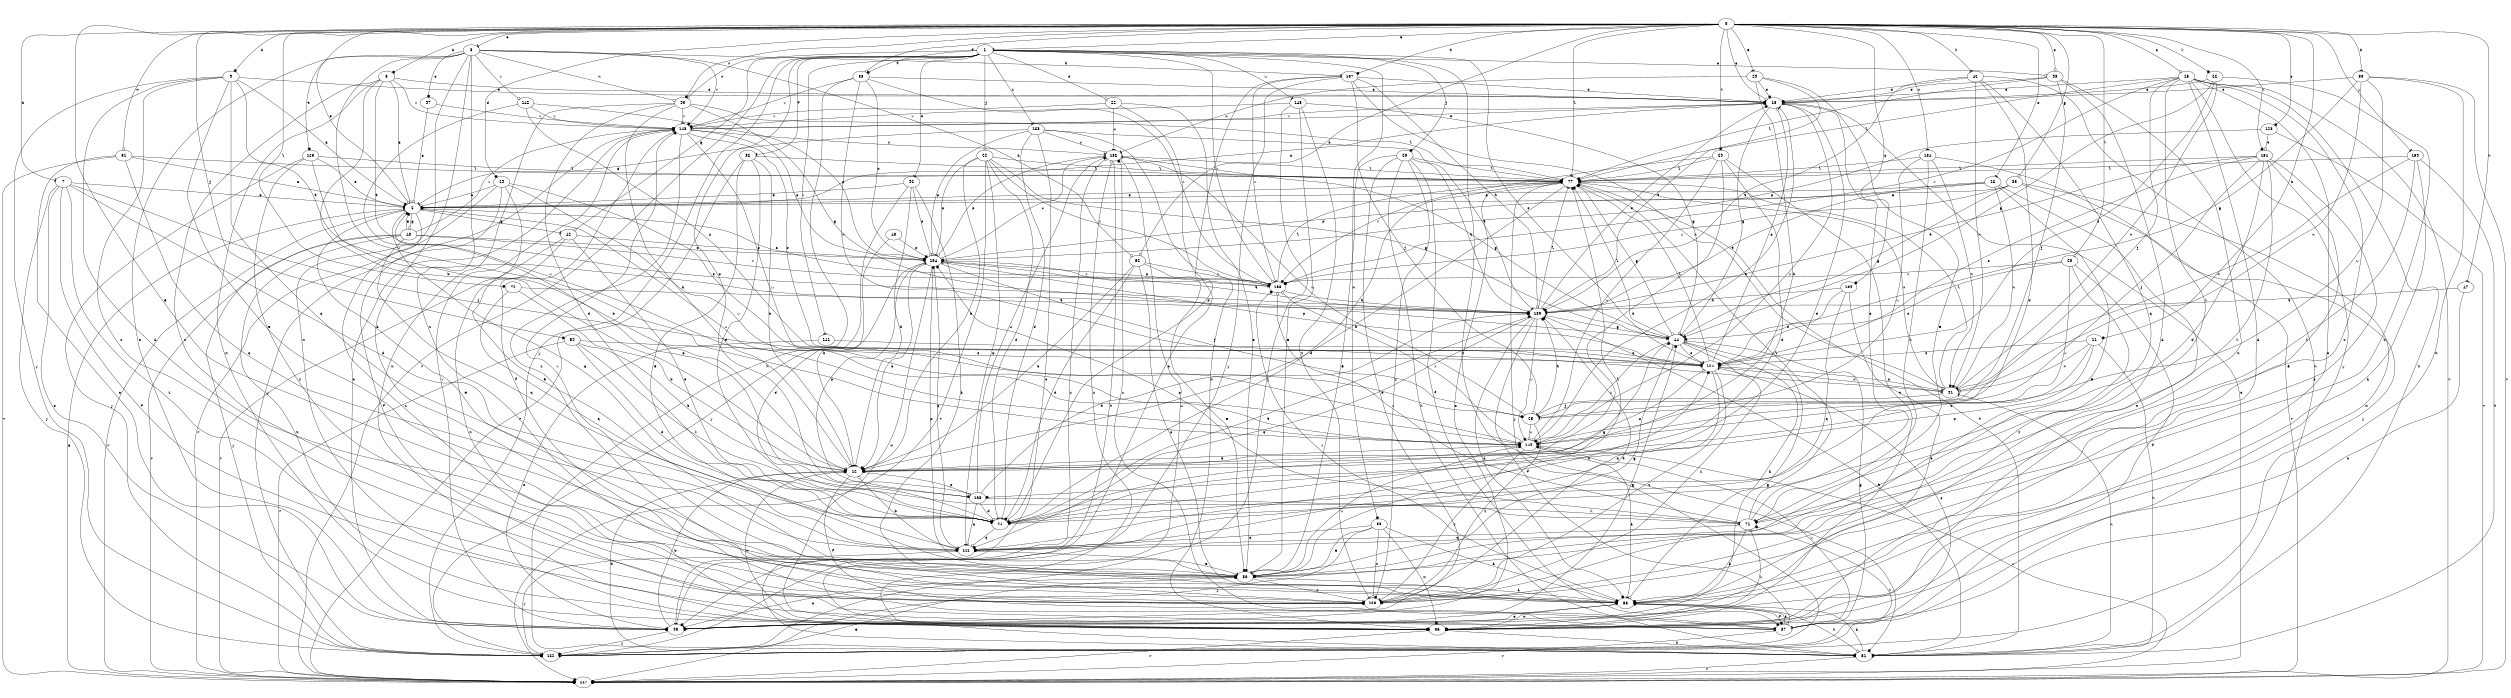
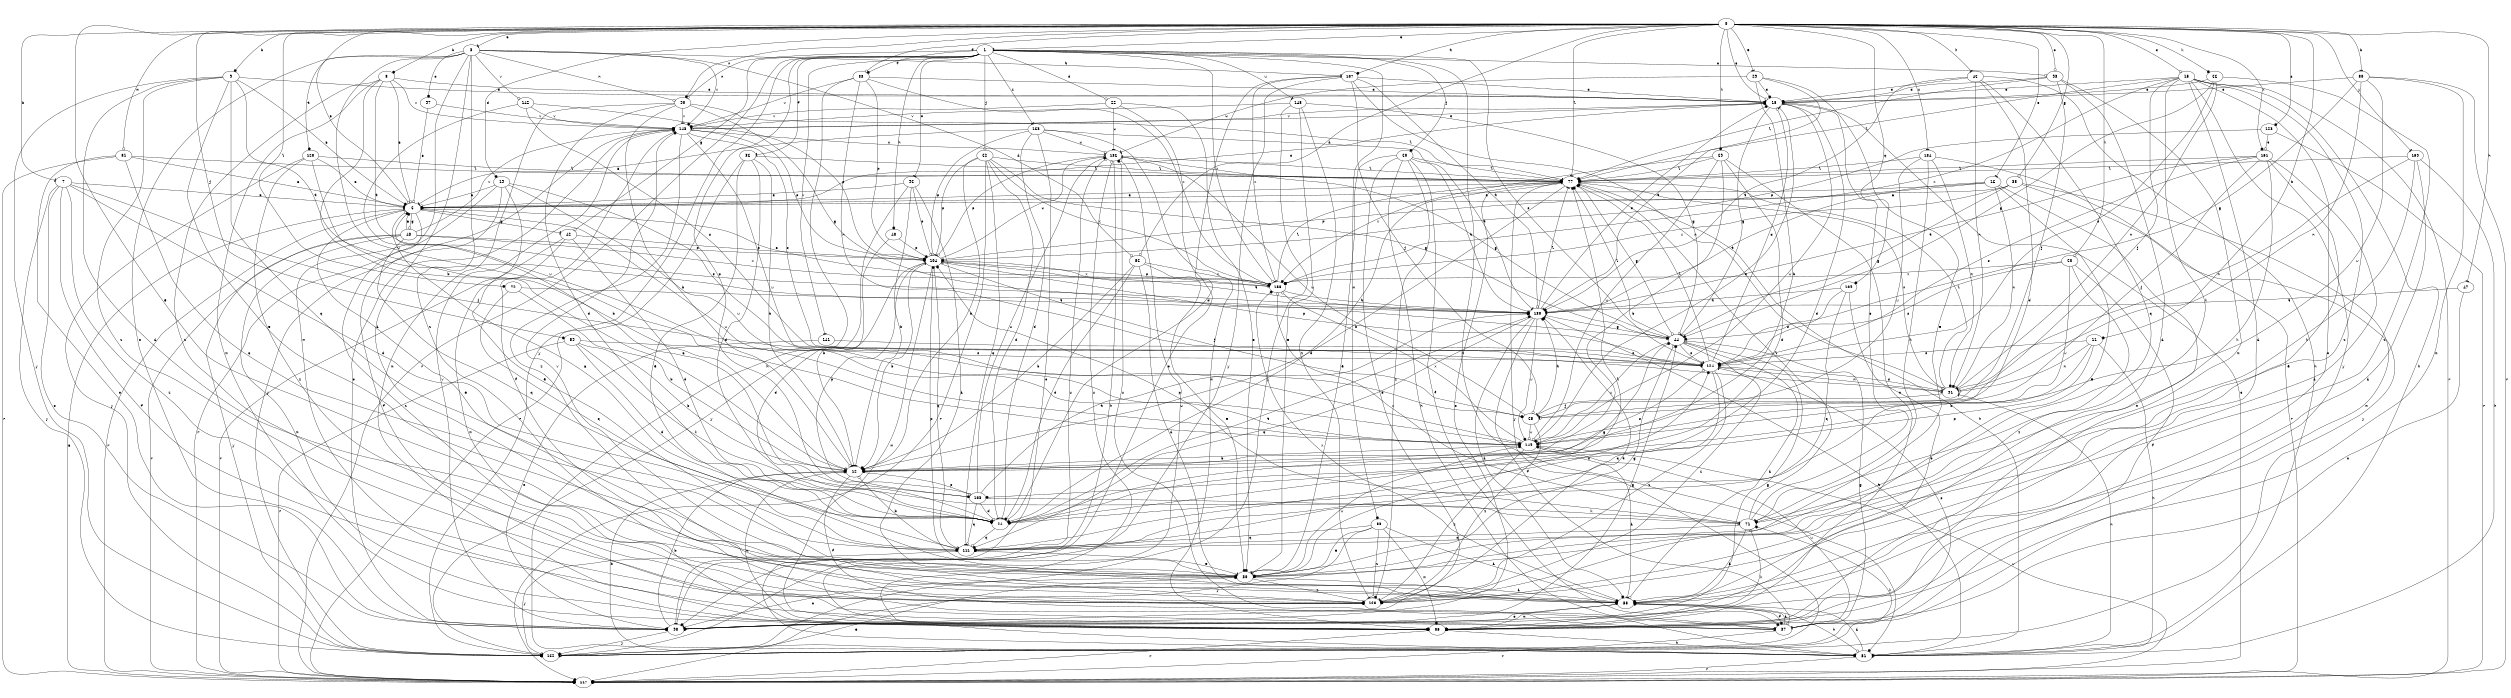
  strict digraph {
    fontname="DejaVu Sans Mono"
    node [fontname="DejaVu Sans Mono"]
    edge [arrowhead=odot fontname="DejaVu Sans Mono"]
    0
    1
    3
    6
    7
    8
    9
    n8 [label=80]
    11
    15
    16
    18
    19
    29
    30
    33
    38
    46
    47
    56
    59
    66
    68
    69
    72
    77
    81
    90
    93
    109
    123
    n32 [label=107]
    134
    151
    159
    22
    36
    42
    48
    51
    60
    62
    83
    96
    103
    117
    124
    141
    148
    155
    162
    163
    58
    85
    97
    98
    128
    142
    143
    149
    168
    43
    24
    37
    65
    12
    130
    111
    44
    91
    71
    104
    136
    0 -> 1 [arrowhead=tee label=a]
    0 -> 3 [arrowhead=tee label=a]
    0 -> 6 [label=a]
    0 -> 7 [arrowhead=tee label=b]
    0 -> 8 [arrowhead=dot label=b]
    0 -> 9 [arrowhead=dot label=b]
    0 -> n8 [arrowhead=tee label=b]
    0 -> 11 [arrowhead=dot label=b]
    0 -> 15 [label=c]
    0 -> 16 [arrowhead=tee label=c]
    0 -> 18 [label=c]
    0 -> 19 [arrowhead=dot label=d]
    0 -> 29 [arrowhead=tee label=e]
    0 -> 30 [label=e]
    0 -> 33 [label=f]
    0 -> 38 [label=g]
    0 -> 46 [arrowhead=tee label=h]
    0 -> 47 [arrowhead=tee label=h]
    0 -> 56 [label=i]
    0 -> 59 [arrowhead=dot label=j]
    0 -> 66 [arrowhead=dot label=k]
    0 -> 68 [label=k]
    0 -> 69 [arrowhead=dot label=k]
    0 -> 72 [arrowhead=dot label=l]
    0 -> 77 [arrowhead=tee label=l]
    0 -> 81 [label=m]
    0 -> 90 [arrowhead=dot label=n]
    0 -> 93 [label=o]
    0 -> 109 [arrowhead=dot label=q]
    0 -> 123 [arrowhead=dot label=s]
    0 -> n32 [arrowhead=dot label=t]
    0 -> 134 [arrowhead=tee label=u]
    0 -> 151 [arrowhead=dot label=x]
    0 -> 159 [arrowhead=tee label=y]
    1 -> 33 [arrowhead=dot label=f]
    1 -> 90 [label=n]
    1 -> 93 [label=o]
    1 -> 22 [label=d]
    1 -> 36 [arrowhead=tee label=f]
    1 -> 42 [label=g]
+   1 -> 48 [arrowhead=dot label=h]
    1 -> 51 [arrowhead=dot label=h]
    1 -> 60 [arrowhead=dot label=j]
    1 -> 62 [label=j]
    1 -> 83 [arrowhead=dot label=m]
    1 -> 96 [arrowhead=tee label=o]
    1 -> 103 [arrowhead=dot label=p]
    1 -> 117 [label=r]
    1 -> 124 [label=s]
    1 -> 141 [arrowhead=tee label=v]
    1 -> 148 [arrowhead=tee label=w]
    1 -> 155 [label=x]
    1 -> 162 [label=y]
    1 -> 163 [arrowhead=tee label=z]
    3 -> 56 [label=i]
    3 -> 90 [label=n]
    3 -> n32 [arrowhead=tee label=t]
    3 -> 58 [arrowhead=dot label=i]
    3 -> 85 [label=m]
    3 -> 97 [arrowhead=dot label=o]
    3 -> 98 [arrowhead=tee label=o]
    3 -> 128 [arrowhead=dot label=t]
    3 -> 142 [label=v]
    3 -> 143 [arrowhead=dot label=v]
    3 -> 149 [label=w]
    3 -> 168 [arrowhead=tee label=z]
    6 -> 18 [arrowhead=tee label=c]
    6 -> 30 [arrowhead=tee label=e]
    6 -> 42 [arrowhead=tee label=g]
    6 -> 117 [arrowhead=dot label=r]
    6 -> 149 [arrowhead=tee label=w]
    6 -> 168 [label=z]
    6 -> 43 [label=g]
    7 -> 6 [arrowhead=tee label=a]
    7 -> 162 [arrowhead=dot label=y]
    7 -> 98 [arrowhead=dot label=o]
    7 -> 168 [arrowhead=tee label=z]
    7 -> 24 [arrowhead=tee label=d]
    7 -> 37 [label=f]
    7 -> 65 [label=j]
    8 -> 6 [label=a]
    8 -> 18 [arrowhead=tee label=c]
    8 -> 85 [arrowhead=tee label=m]
    8 -> 143 [arrowhead=dot label=v]
    8 -> 168 [arrowhead=tee label=z]
    8 -> 12 [label=b]
    8 -> 130 [arrowhead=tee label=t]
    9 -> 6 [arrowhead=dot label=a]
    9 -> 18 [arrowhead=dot label=c]
    9 -> 30 [arrowhead=dot label=e]
    9 -> 162 [arrowhead=dot label=y]
    9 -> 58 [arrowhead=dot label=i]
    9 -> 168 [label=z]
    9 -> 130 [arrowhead=tee label=t]
    9 -> 111 [label=q]
    n8 -> 18 [arrowhead=tee label=c]
    n8 -> 117 [label=r]
    n8 -> 85 [arrowhead=dot label=m]
    n8 -> 149 [arrowhead=dot label=w]
    n8 -> 44 [arrowhead=dot label=g]
    n8 -> 91 [label=n]
    11 -> 51 [arrowhead=tee label=h]
    11 -> 103 [arrowhead=dot label=p]
    11 -> 124 [arrowhead=dot label=s]
    11 -> 12 [arrowhead=dot label=b]
    11 -> 91 [label=n]
    15 -> 18 [label=c]
    15 -> 77 [arrowhead=dot label=l]
    15 -> 51 [arrowhead=tee label=h]
    15 -> 117 [arrowhead=dot label=r]
    15 -> 155 [arrowhead=dot label=x]
    15 -> 162 [arrowhead=tee label=y]
    15 -> 58 [label=i]
    15 -> 98 [label=o]
    15 -> 168 [arrowhead=dot label=z]
    15 -> 65 [arrowhead=tee label=j]
    15 -> 71 [arrowhead=tee label=k]
    16 -> 6 [arrowhead=dot label=a]
    16 -> 30 [arrowhead=dot label=e]
    16 -> 85 [label=m]
    16 -> 130 [arrowhead=tee label=t]
    16 -> 91 [label=n]
    16 -> 104 [label=p]
    18 -> 143 [label=v]
    18 -> 149 [arrowhead=dot label=w]
    18 -> 24 [label=d]
    18 -> 44 [arrowhead=tee label=g]
    19 -> 6 [label=a]
    19 -> 30 [arrowhead=tee label=e]
    19 -> 117 [label=r]
    19 -> 124 [label=s]
    19 -> 149 [arrowhead=dot label=w]
    19 -> 37 [label=f]
    29 -> 18 [arrowhead=dot label=c]
    29 -> 30 [arrowhead=dot label=e]
    29 -> 12 [label=b]
    29 -> 130 [arrowhead=tee label=t]
    29 -> 136 [arrowhead=tee label=u]
    30 -> 77 [arrowhead=dot label=l]
    30 -> 58 [arrowhead=tee label=i]
    30 -> 98 [arrowhead=tee label=o]
    30 -> 149 [arrowhead=dot label=w]
    30 -> 168 [label=z]
    30 -> 44 [label=g]
    30 -> 104 [arrowhead=dot label=p]
    33 -> 18 [label=c]
    33 -> 51 [arrowhead=tee label=h]
    33 -> 155 [arrowhead=tee label=x]
    33 -> 143 [arrowhead=dot label=v]
    33 -> 91 [label=n]
    33 -> 104 [label=p]
    38 -> 6 [arrowhead=tee label=a]
    38 -> 155 [arrowhead=dot label=x]
    38 -> 162 [label=y]
    38 -> 85 [arrowhead=dot label=m]
    38 -> 44 [label=g]
    46 -> 18 [arrowhead=dot label=c]
    46 -> 51 [label=h]
    46 -> 24 [arrowhead=dot label=d]
    46 -> 130 [arrowhead=dot label=t]
    46 -> 111 [arrowhead=dot label=q]
    46 -> 91 [arrowhead=dot label=n]
    47 -> 85 [arrowhead=tee label=m]
    47 -> 130 [arrowhead=tee label=t]
    56 -> 30 [arrowhead=dot label=e]
    56 -> 155 [arrowhead=dot label=x]
    56 -> 58 [arrowhead=tee label=i]
    56 -> 24 [arrowhead=dot label=d]
    56 -> 12 [arrowhead=dot label=b]
    59 -> 117 [arrowhead=tee label=r]
    59 -> 124 [arrowhead=tee label=s]
    59 -> 24 [arrowhead=tee label=d]
    59 -> 12 [arrowhead=tee label=b]
    59 -> 71 [label=k]
    66 -> 18 [label=c]
    66 -> 124 [arrowhead=tee label=s]
    66 -> 168 [arrowhead=dot label=z]
    66 -> 44 [arrowhead=dot label=g]
    66 -> 91 [arrowhead=tee label=n]
    68 -> 124 [arrowhead=dot label=s]
    68 -> 155 [arrowhead=dot label=x]
    68 -> 149 [label=w]
    68 -> 168 [arrowhead=tee label=z]
    68 -> 37 [arrowhead=tee label=f]
    69 -> 77 [arrowhead=tee label=l]
    69 -> 155 [arrowhead=dot label=x]
    69 -> 85 [arrowhead=tee label=m]
    69 -> 149 [label=w]
    69 -> 24 [label=d]
    69 -> 12 [label=b]
    72 -> 12 [arrowhead=dot label=b]
    72 -> 130 [label=t]
    72 -> 111 [arrowhead=dot label=q]
    77 -> 6 [arrowhead=tee label=a]
    77 -> 51 [label=h]
    77 -> 162 [label=y]
    77 -> 98 [arrowhead=tee label=o]
    77 -> 24 [arrowhead=dot label=d]
    77 -> 12 [arrowhead=dot label=b]
    77 -> 44 [label=g]
    77 -> 91 [label=n]
    81 -> 6 [arrowhead=tee label=a]
    81 -> 77 [arrowhead=tee label=l]
    81 -> 117 [label=r]
    81 -> 98 [label=o]
    81 -> 111 [label=q]
    90 -> 77 [arrowhead=tee label=l]
    90 -> 85 [arrowhead=dot label=m]
    90 -> 143 [arrowhead=tee label=v]
    90 -> 24 [arrowhead=tee label=d]
    90 -> 12 [label=b]
    90 -> 44 [label=g]
    93 -> 18 [arrowhead=tee label=c]
    93 -> 77 [arrowhead=dot label=l]
    93 -> 58 [arrowhead=dot label=i]
    93 -> 85 [arrowhead=tee label=m]
    93 -> 65 [arrowhead=tee label=j]
    109 -> 124 [arrowhead=dot label=s]
    109 -> 98 [arrowhead=tee label=o]
    109 -> 130 [label=t]
    109 -> 111 [arrowhead=tee label=q]
    123 -> 151 [label=c]
    123 -> 117 [arrowhead=tee label=r]
    123 -> 104 [arrowhead=dot label=p]
    n32 -> 18 [arrowhead=tee label=c]
    n32 -> 155 [arrowhead=tee label=x]
    n32 -> 162 [label=y]
    n32 -> 24 [label=d]
    n32 -> 65 [label=j]
    n32 -> 130 [label=t]
    n32 -> 91 [label=n]
    134 -> 77 [label=l]
    134 -> 117 [arrowhead=dot label=r]
    134 -> 149 [label=w]
    134 -> 91 [arrowhead=dot label=n]
    134 -> 71 [arrowhead=tee label=k]
    151 -> 30 [arrowhead=tee label=e]
    151 -> 77 [label=l]
    151 -> 124 [label=s]
    151 -> 58 [arrowhead=dot label=i]
-   151 -> 24 [label=d]
    151 -> 65 [label=j]
    151 -> 130 [arrowhead=tee label=t]
    151 -> 71 [arrowhead=dot label=k]
    159 -> 77 [arrowhead=dot label=l]
    159 -> 51 [arrowhead=tee label=h]
    159 -> 58 [arrowhead=tee label=i]
    159 -> 91 [arrowhead=tee label=n]
    159 -> 71 [arrowhead=tee label=k]
    22 -> 30 [arrowhead=dot label=e]
    22 -> 98 [arrowhead=dot label=o]
    22 -> 143 [arrowhead=tee label=v]
    22 -> 136 [arrowhead=tee label=u]
    36 -> 30 [label=e]
    36 -> 77 [arrowhead=dot label=l]
    36 -> 117 [label=r]
    36 -> 24 [arrowhead=dot label=d]
    36 -> 12 [arrowhead=tee label=b]
    42 -> 117 [label=r]
    42 -> 85 [label=m]
    42 -> 24 [arrowhead=dot label=d]
    42 -> 104 [arrowhead=dot label=p]
    48 -> 12 [arrowhead=tee label=b]
    48 -> 104 [arrowhead=dot label=p]
    51 -> 117 [arrowhead=tee label=r]
    51 -> 58 [arrowhead=tee label=i]
    51 -> 12 [arrowhead=dot label=b]
    51 -> 130 [arrowhead=tee label=t]
    51 -> 91 [arrowhead=tee label=n]
    51 -> 136 [label=u]
    60 -> 30 [label=e]
    60 -> 77 [label=l]
    60 -> 51 [arrowhead=tee label=h]
    60 -> 98 [arrowhead=tee label=o]
    60 -> 168 [arrowhead=dot label=z]
    60 -> 37 [arrowhead=dot label=f]
    60 -> 130 [label=t]
    62 -> 77 [label=l]
    62 -> 117 [arrowhead=dot label=r]
    62 -> 155 [arrowhead=tee label=x]
    62 -> 24 [arrowhead=tee label=d]
    62 -> 12 [arrowhead=dot label=b]
    62 -> 111 [arrowhead=tee label=q]
    62 -> 44 [label=g]
    62 -> 104 [arrowhead=tee label=p]
    83 -> 30 [label=e]
    83 -> 162 [arrowhead=tee label=y]
    83 -> 58 [arrowhead=dot label=i]
    83 -> 85 [arrowhead=dot label=m]
    83 -> 168 [label=z]
    83 -> 111 [arrowhead=tee label=q]
    96 -> 6 [label=a]
    96 -> 162 [arrowhead=tee label=y]
    96 -> 58 [arrowhead=tee label=i]
    96 -> 12 [arrowhead=tee label=b]
    96 -> 104 [label=p]
    103 -> 6 [arrowhead=dot label=a]
    103 -> 24 [label=d]
    103 -> 130 [arrowhead=dot label=t]
    103 -> 111 [label=q]
    103 -> 71 [arrowhead=tee label=k]
    103 -> 104 [arrowhead=tee label=p]
    103 -> 136 [arrowhead=dot label=u]
    117 -> 6 [arrowhead=tee label=a]
    117 -> 18 [label=c]
    117 -> 30 [arrowhead=dot label=e]
    117 -> 149 [label=w]
    124 -> 18 [label=c]
    124 -> 77 [arrowhead=dot label=l]
    124 -> 168 [label=z]
    124 -> 111 [arrowhead=tee label=q]
    124 -> 91 [arrowhead=tee label=n]
    124 -> 104 [label=p]
    141 -> 124 [label=s]
    141 -> 98 [arrowhead=tee label=o]
    148 -> 30 [arrowhead=tee label=e]
    148 -> 162 [label=y]
    148 -> 143 [arrowhead=tee label=v]
    148 -> 168 [arrowhead=tee label=z]
    148 -> 44 [label=g]
    155 -> 6 [label=a]
    155 -> 77 [arrowhead=tee label=l]
    155 -> 130 [label=t]
    155 -> 104 [arrowhead=tee label=p]
    162 -> 71 [arrowhead=dot label=k]
    163 -> 6 [arrowhead=tee label=a]
    163 -> 85 [label=m]
    163 -> 98 [arrowhead=tee label=o]
    163 -> 24 [arrowhead=tee label=d]
    163 -> 130 [arrowhead=tee label=t]
    163 -> 104 [label=p]
    163 -> 136 [label=u]
    58 -> 51 [label=h]
    58 -> 155 [arrowhead=dot label=x]
    58 -> 85 [arrowhead=dot label=m]
    58 -> 98 [arrowhead=dot label=o]
    58 -> 143 [arrowhead=dot label=v]
    58 -> 37 [arrowhead=dot label=f]
    85 -> 51 [label=h]
    85 -> 117 [arrowhead=dot label=r]
    85 -> 44 [label=g]
    85 -> 71 [label=k]
    85 -> 136 [label=u]
    97 -> 6 [label=a]
    97 -> 143 [arrowhead=dot label=v]
    98 -> 162 [arrowhead=dot label=y]
    98 -> 143 [arrowhead=dot label=v]
    98 -> 12 [label=b]
    98 -> 44 [arrowhead=dot label=g]
    98 -> 136 [label=u]
    128 -> 6 [arrowhead=tee label=a]
    128 -> 77 [arrowhead=dot label=l]
    128 -> 162 [arrowhead=tee label=y]
    128 -> 168 [arrowhead=dot label=z]
    128 -> 12 [label=b]
    142 -> 124 [arrowhead=tee label=s]
    142 -> 143 [arrowhead=tee label=v]
    142 -> 149 [arrowhead=dot label=w]
    142 -> 104 [arrowhead=dot label=p]
    143 -> 18 [arrowhead=dot label=c]
    143 -> 124 [label=s]
    143 -> 162 [arrowhead=dot label=y]
    143 -> 98 [label=o]
    143 -> 149 [label=w]
    143 -> 168 [arrowhead=tee label=z]
    143 -> 37 [arrowhead=tee label=f]
    143 -> 104 [arrowhead=dot label=p]
    143 -> 136 [arrowhead=tee label=u]
    149 -> 18 [arrowhead=tee label=c]
    149 -> 155 [label=x]
    149 -> 58 [arrowhead=tee label=i]
    149 -> 168 [arrowhead=tee label=z]
    149 -> 12 [label=b]
    168 -> 130 [arrowhead=dot label=t]
    43 -> 6 [arrowhead=dot label=a]
    43 -> 117 [arrowhead=dot label=r]
    43 -> 155 [arrowhead=dot label=x]
    43 -> 162 [label=y]
    43 -> 85 [label=m]
    43 -> 143 [arrowhead=tee label=v]
    43 -> 111 [arrowhead=tee label=q]
    43 -> 104 [arrowhead=tee label=p]
    24 -> 6 [label=a]
    24 -> 130 [arrowhead=dot label=t]
    24 -> 111 [label=q]
    24 -> 44 [arrowhead=dot label=g]
    37 -> 117 [arrowhead=tee label=r]
    37 -> 124 [arrowhead=tee label=s]
    37 -> 58 [arrowhead=dot label=i]
    37 -> 149 [arrowhead=dot label=w]
    37 -> 44 [label=g]
    37 -> 136 [arrowhead=dot label=u]
    65 -> 149 [label=w]
    65 -> 168 [arrowhead=tee label=z]
    65 -> 130 [arrowhead=dot label=t]
    65 -> 136 [arrowhead=tee label=u]
    12 -> 103 [label=p]
    12 -> 124 [label=s]
    12 -> 85 [arrowhead=dot label=m]
    12 -> 37 [arrowhead=tee label=f]
    130 -> 18 [arrowhead=dot label=c]
    130 -> 77 [arrowhead=tee label=l]
    130 -> 58 [arrowhead=dot label=i]
    130 -> 149 [arrowhead=dot label=w]
    130 -> 37 [label=f]
    130 -> 111 [arrowhead=dot label=q]
    130 -> 44 [arrowhead=dot label=g]
    111 -> 30 [arrowhead=tee label=e]
    111 -> 124 [arrowhead=dot label=s]
    111 -> 162 [label=y]
    111 -> 12 [label=b]
    44 -> 77 [arrowhead=dot label=l]
    44 -> 124 [arrowhead=tee label=s]
    44 -> 58 [label=i]
    44 -> 149 [label=w]
    44 -> 168 [arrowhead=tee label=z]
    91 -> 77 [label=l]
    91 -> 124 [label=s]
    91 -> 65 [arrowhead=tee label=j]
    71 -> 18 [label=c]
    71 -> 77 [arrowhead=dot label=l]
    71 -> 155 [label=x]
    71 -> 58 [label=i]
    71 -> 111 [arrowhead=dot label=q]
    71 -> 104 [arrowhead=dot label=p]
    104 -> 155 [label=x]
    104 -> 85 [arrowhead=dot label=m]
    104 -> 24 [label=d]
    104 -> 65 [arrowhead=dot label=j]
    104 -> 12 [arrowhead=dot label=b]
    104 -> 130 [arrowhead=dot label=t]
    104 -> 111 [label=q]
    104 -> 136 [label=u]
    136 -> 77 [arrowhead=dot label=l]
    136 -> 51 [arrowhead=dot label=h]
    136 -> 44 [label=g]
    136 -> 104 [label=p]
  }
